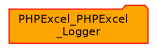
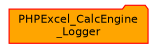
  digraph {
    rankdir=LR
    fontname="DejaVu Sans"
-   n1 [color=red fillcolor=orange fontname="DejaVu Sans" fontsize=10 height=0.2 label="PHPExcel_PHPExcel\l_Logger" shape=folder style=filled width=0.4]
+   n1 [color=red fillcolor=orange fontname="DejaVu Sans" fontsize=10 height=0.2 label="PHPExcel_CalcEngine\l_Logger" shape=folder style=filled width=0.4]
  }
